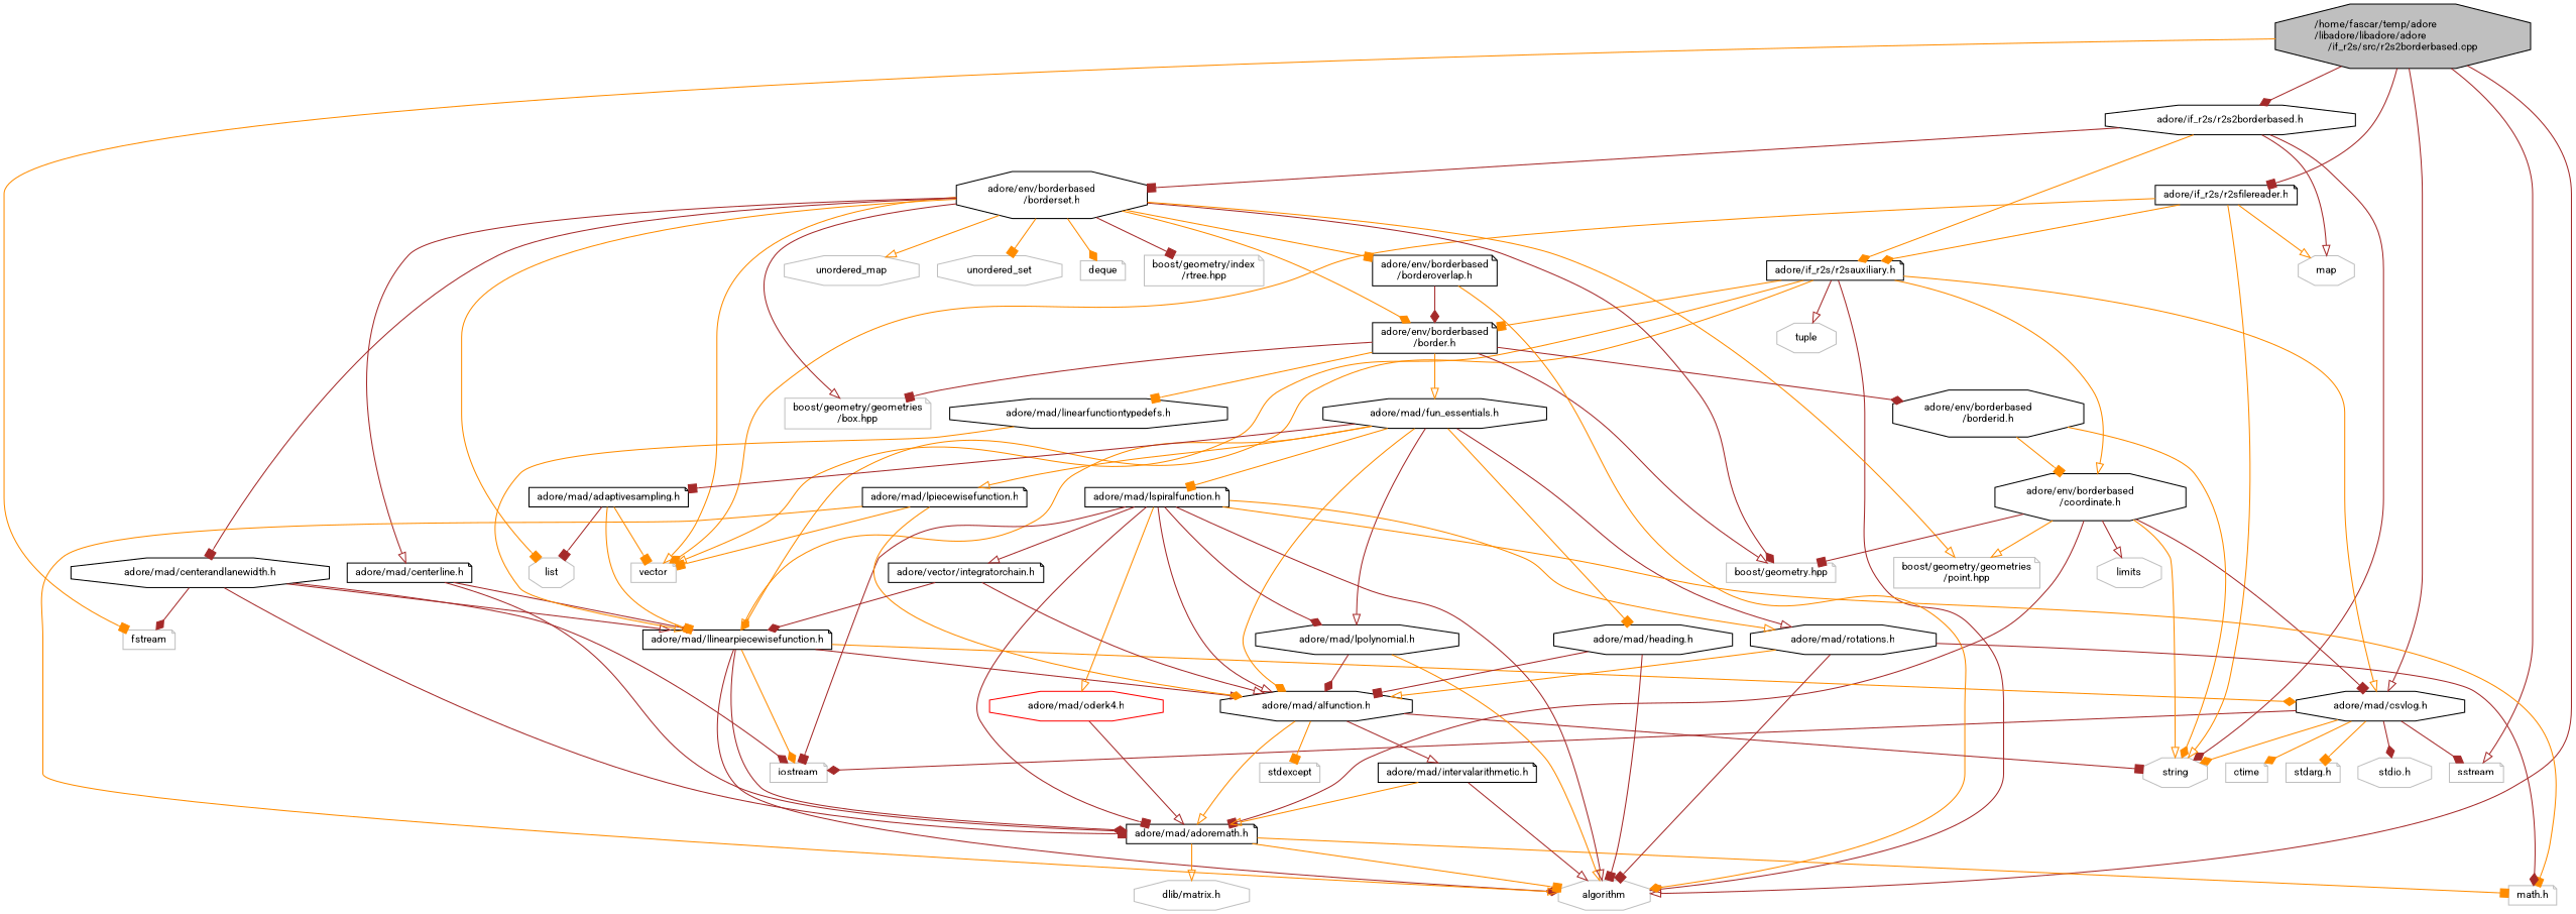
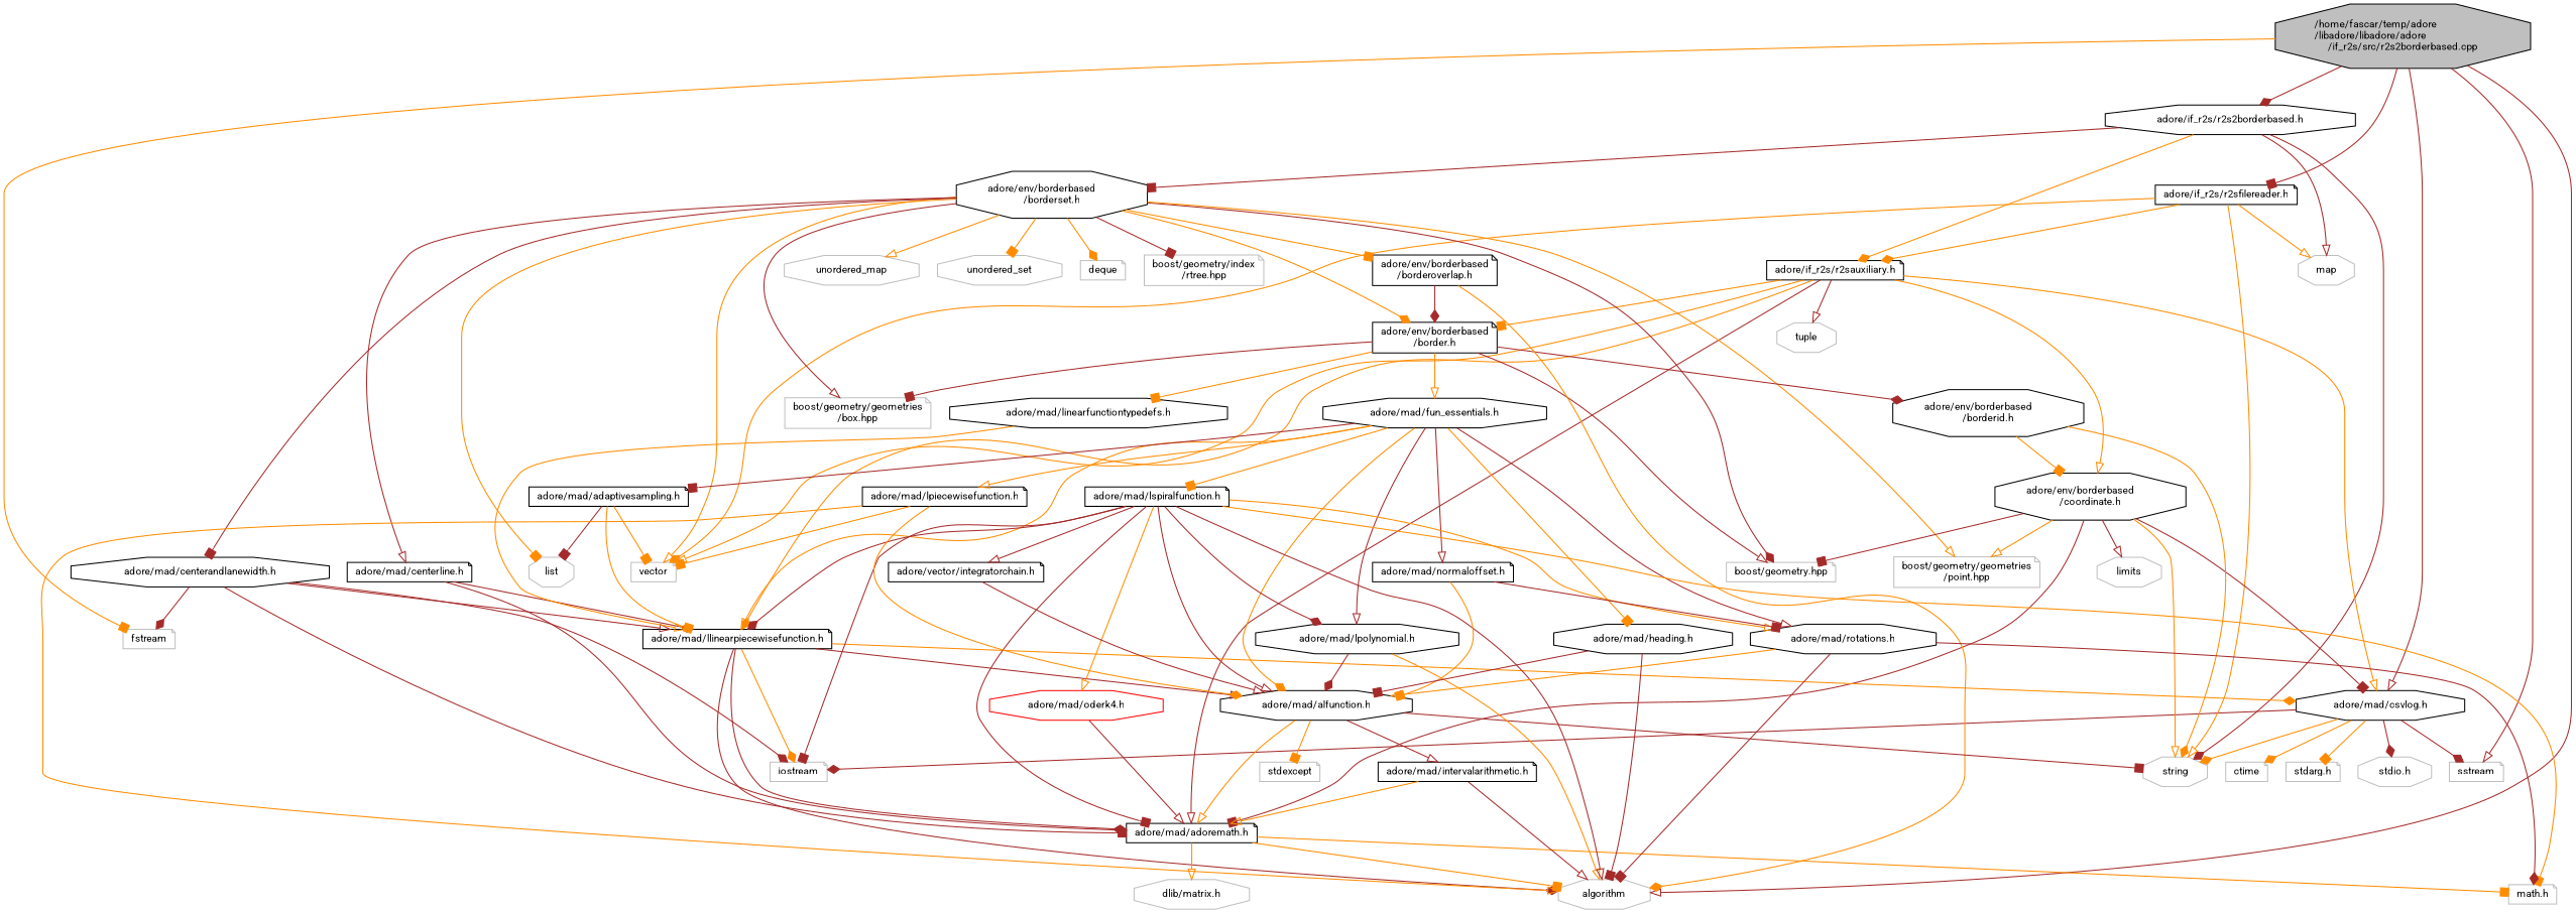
  digraph {
    fontname=Roboto
    node [color=black fillcolor=white fontname=Roboto fontsize=10 shape=note style=filled]
    edge [arrowhead=onormal color=brown fontname=Roboto fontsize=10 labelfontname=Helvetica labelfontsize=10 style=solid]
    n1 [fillcolor=grey75 fontcolor=black height=0.2 label="/home/fascar/temp/adore\l/libadore/libadore/adore\l/if_r2s/src/r2s2borderbased.cpp" shape=octagon width=0.4]
    n2 [height=0.2 label="adore/if_r2s/r2s2borderbased.h" shape=octagon width=0.4]
    n3 [color=grey75 height=0.2 label=algorithm shape=octagon width=0.4]
    n4 [height=0.2 label="adore/mad/csvlog.h" shape=octagon width=0.4]
    n5 [color=grey75 height=0.2 label=sstream width=0.4]
    n6 [color=grey75 height=0.2 label=fstream width=0.4]
    n7 [height=0.2 label="adore/if_r2s/r2sfilereader.h" width=0.4]
    n8 [color=grey75 height=0.2 label=string shape=octagon width=0.4]
    n9 [color=grey75 height=0.2 label=map shape=octagon width=0.4]
    n10 [height=0.2 label="adore/if_r2s/r2sauxiliary.h" width=0.4]
    n11 [height=0.2 label="adore/env/borderbased\l/borderset.h" shape=octagon width=0.4]
    n12 [color=grey75 height=0.2 label="stdarg.h" width=0.4]
    n13 [color=grey75 height=0.2 label="stdio.h" shape=octagon width=0.4]
    n14 [color=grey75 height=0.2 label=iostream width=0.4]
    n15 [color=grey75 height=0.2 label=ctime width=0.4]
    n16 [color=grey75 height=0.2 label=vector width=0.4]
    n17 [color=grey75 height=0.2 label=tuple shape=octagon width=0.4]
    n18 [height=0.2 label="adore/env/borderbased\l/coordinate.h" shape=octagon width=0.4]
    n19 [height=0.2 label="adore/env/borderbased\l/border.h" width=0.4]
    n20 [height=0.2 label="adore/mad/llinearpiecewisefunction.h" width=0.4]
    n21 [color=grey75 height=0.2 label="boost/geometry.hpp" width=0.4]
    n22 [color=grey75 height=0.2 label="boost/geometry/geometries\l/point.hpp" width=0.4]
    n23 [color=grey75 height=0.2 label="boost/geometry/geometries\l/box.hpp" width=0.4]
    n24 [color=grey75 height=0.2 label=list shape=octagon width=0.4]
    n25 [height=0.2 label="adore/env/borderbased\l/borderoverlap.h" width=0.4]
    n26 [color=grey75 height=0.2 label=unordered_map shape=octagon width=0.4]
    n27 [color=grey75 height=0.2 label=unordered_set shape=octagon width=0.4]
    n28 [color=grey75 height=0.2 label=deque width=0.4]
    n29 [color=grey75 height=0.2 label="boost/geometry/index\l/rtree.hpp" width=0.4]
    n30 [height=0.2 label="adore/mad/centerline.h" width=0.4]
    n31 [height=0.2 label="adore/mad/centerandlanewidth.h" shape=octagon width=0.4]
    n32 [color=grey75 height=0.2 label=limits shape=octagon width=0.4]
    n33 [height=0.2 label="adore/mad/adoremath.h" width=0.4]
    n34 [height=0.2 label="adore/env/borderbased\l/borderid.h" shape=octagon width=0.4]
    n35 [height=0.2 label="adore/mad/fun_essentials.h" shape=octagon width=0.4]
    n36 [height=0.2 label="adore/mad/linearfunctiontypedefs.h" shape=octagon width=0.4]
    n37 [height=0.2 label="adore/mad/alfunction.h" shape=octagon width=0.4]
    n38 [color=grey75 height=0.2 label="dlib/matrix.h" shape=octagon width=0.4]
    n39 [color=grey75 height=0.2 label="math.h" width=0.4]
    n40 [height=0.2 label="adore/mad/adaptivesampling.h" width=0.4]
    n41 [height=0.2 label="adore/mad/lpolynomial.h" shape=octagon width=0.4]
    n42 [height=0.2 label="adore/mad/lspiralfunction.h" width=0.4]
    n43 [height=0.2 label="adore/mad/rotations.h" shape=octagon width=0.4]
+   n44 [height=0.2 label="adore/mad/normaloffset.h" width=0.4]
    n45 [height=0.2 label="adore/mad/heading.h" shape=octagon width=0.4]
    n46 [height=0.2 label="adore/mad/lpiecewisefunction.h" width=0.4]
    n47 [height=0.2 label="adore/mad/intervalarithmetic.h" width=0.4]
    n48 [color=grey75 height=0.2 label=stdexcept width=0.4]
    n49 [color=red height=0.2 label="adore/mad/oderk4.h" shape=octagon width=0.4]
    n50 [height=0.2 label="adore/vector/integratorchain.h" width=0.4]
    n1 -> n2 [arrowhead=diamond]
    n1 -> n3
    n1 -> n4
    n1 -> n5
    n1 -> n6 [arrowhead=box color=darkorange]
    n1 -> n7 [arrowhead=box]
    n2 -> n8 [arrowhead=diamond]
    n2 -> n9
    n2 -> n10 [arrowhead=diamond color=darkorange]
    n2 -> n11 [arrowhead=box]
    n4 -> n5 [arrowhead=diamond]
    n4 -> n8 [arrowhead=diamond color=darkorange]
    n4 -> n12 [arrowhead=box color=darkorange]
    n4 -> n13 [arrowhead=diamond]
    n4 -> n14 [arrowhead=diamond]
    n4 -> n15 [arrowhead=diamond color=darkorange]
    n7 -> n8 [color=darkorange]
    n7 -> n9 [color=darkorange]
    n7 -> n10 [arrowhead=diamond color=darkorange]
    n7 -> n16 [arrowhead=diamond color=darkorange]
-   n10 -> n3
+   n10 -> n33
    n10 -> n4 [color=darkorange]
    n10 -> n16 [color=darkorange]
    n10 -> n17
    n10 -> n18 [color=darkorange]
    n10 -> n19 [arrowhead=box color=darkorange]
    n10 -> n20 [arrowhead=diamond color=darkorange]
    n11 -> n16 [color=darkorange]
    n11 -> n19 [arrowhead=diamond color=darkorange]
    n11 -> n21 [arrowhead=diamond]
    n11 -> n22 [color=darkorange]
    n11 -> n23
    n11 -> n24 [arrowhead=box color=darkorange]
    n11 -> n25 [arrowhead=box color=darkorange]
    n11 -> n26 [color=darkorange]
    n11 -> n27 [arrowhead=box color=darkorange]
    n11 -> n28 [arrowhead=diamond color=darkorange]
    n11 -> n29 [arrowhead=box]
    n11 -> n30
    n11 -> n31 [arrowhead=box]
    n18 -> n4 [arrowhead=box]
    n18 -> n8 [color=darkorange]
    n18 -> n21 [arrowhead=box]
    n18 -> n22 [color=darkorange]
    n18 -> n32
    n18 -> n33 [arrowhead=box]
    n19 -> n21
    n19 -> n23 [arrowhead=box]
    n19 -> n34 [arrowhead=diamond]
    n19 -> n35 [color=darkorange]
    n19 -> n36 [arrowhead=box color=darkorange]
    n20 -> n3 [arrowhead=diamond]
    n20 -> n4 [arrowhead=diamond color=darkorange]
    n20 -> n14 [arrowhead=diamond color=darkorange]
    n20 -> n33 [arrowhead=diamond]
    n20 -> n37
    n25 -> n3 [arrowhead=diamond color=darkorange]
    n25 -> n19 [arrowhead=diamond]
    n30 -> n20 [arrowhead=diamond]
    n30 -> n33 [arrowhead=diamond]
    n31 -> n6 [arrowhead=diamond]
    n31 -> n14 [arrowhead=diamond]
    n31 -> n20
    n31 -> n33 [arrowhead=box]
    n33 -> n3 [arrowhead=box color=darkorange]
    n33 -> n38 [color=darkorange]
    n33 -> n39 [arrowhead=box color=darkorange]
    n34 -> n8 [arrowhead=diamond color=darkorange]
    n34 -> n18 [arrowhead=box color=darkorange]
    n35 -> n20 [color=darkorange]
    n35 -> n37 [arrowhead=diamond color=darkorange]
    n35 -> n40 [arrowhead=box]
    n35 -> n41
    n35 -> n42 [arrowhead=box color=darkorange]
    n35 -> n43
+   n35 -> n44
    n35 -> n45 [arrowhead=box color=darkorange]
    n35 -> n46 [color=darkorange]
    n36 -> n20 [color=darkorange]
    n37 -> n8 [arrowhead=box]
    n37 -> n33 [color=darkorange]
    n37 -> n47
    n37 -> n48 [arrowhead=box color=darkorange]
    n40 -> n16 [arrowhead=box color=darkorange]
    n40 -> n20 [arrowhead=box color=darkorange]
    n40 -> n24 [arrowhead=box]
    n41 -> n3 [color=darkorange]
    n41 -> n37 [arrowhead=diamond]
    n42 -> n3
    n42 -> n14 [arrowhead=box]
-   n50 -> n20 [arrowhead=diamond]
+   n42 -> n20 [arrowhead=diamond]
    n42 -> n33 [arrowhead=box]
    n42 -> n37
    n42 -> n39 [arrowhead=box color=darkorange]
    n42 -> n41 [arrowhead=diamond]
    n42 -> n43 [color=darkorange]
    n42 -> n49 [color=darkorange]
    n42 -> n50
    n43 -> n3 [arrowhead=box]
    n43 -> n37 [color=darkorange]
    n43 -> n39 [arrowhead=diamond]
+   n44 -> n37 [arrowhead=box color=darkorange]
+   n44 -> n43 [arrowhead=box]
    n45 -> n3 [arrowhead=box]
    n45 -> n37 [arrowhead=box]
    n46 -> n3 [color=darkorange]
    n46 -> n16 [arrowhead=box color=darkorange]
    n46 -> n37 [arrowhead=diamond color=darkorange]
    n47 -> n3
    n47 -> n33 [color=darkorange]
    n49 -> n33
    n50 -> n37
  }
